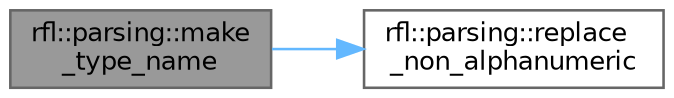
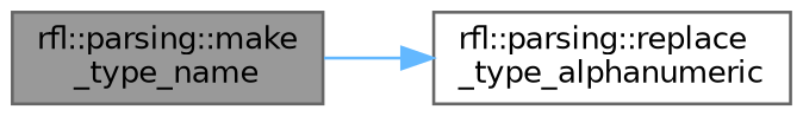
  digraph {
    rankdir=LR
    node [fontname=Helvetica fontsize=10 shape=box style=filled]
    n1 [color=gray40 fillcolor=grey60 fontcolor=black height=0.2 label="rfl::parsing::make\l_type_name" width=0.4]
-   n2 [color=grey40 fillcolor=white height=0.2 label="rfl::parsing::replace\l_non_alphanumeric" width=0.4]
+   n2 [color=grey40 fillcolor=white height=0.2 label="rfl::parsing::replace\l_type_alphanumeric" width=0.4]
    n1 -> n2 [color=steelblue1 fontname=Helvetica fontsize=10 labelfontname=Helvetica labelfontsize=10 style=solid]
  }
